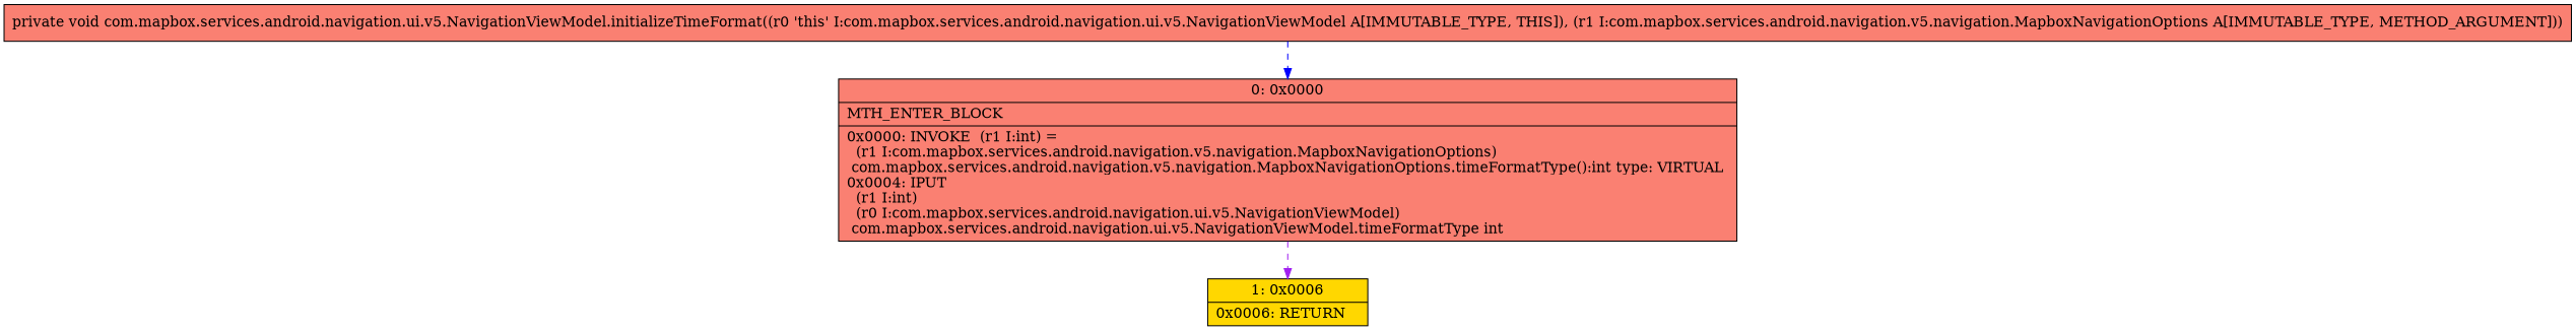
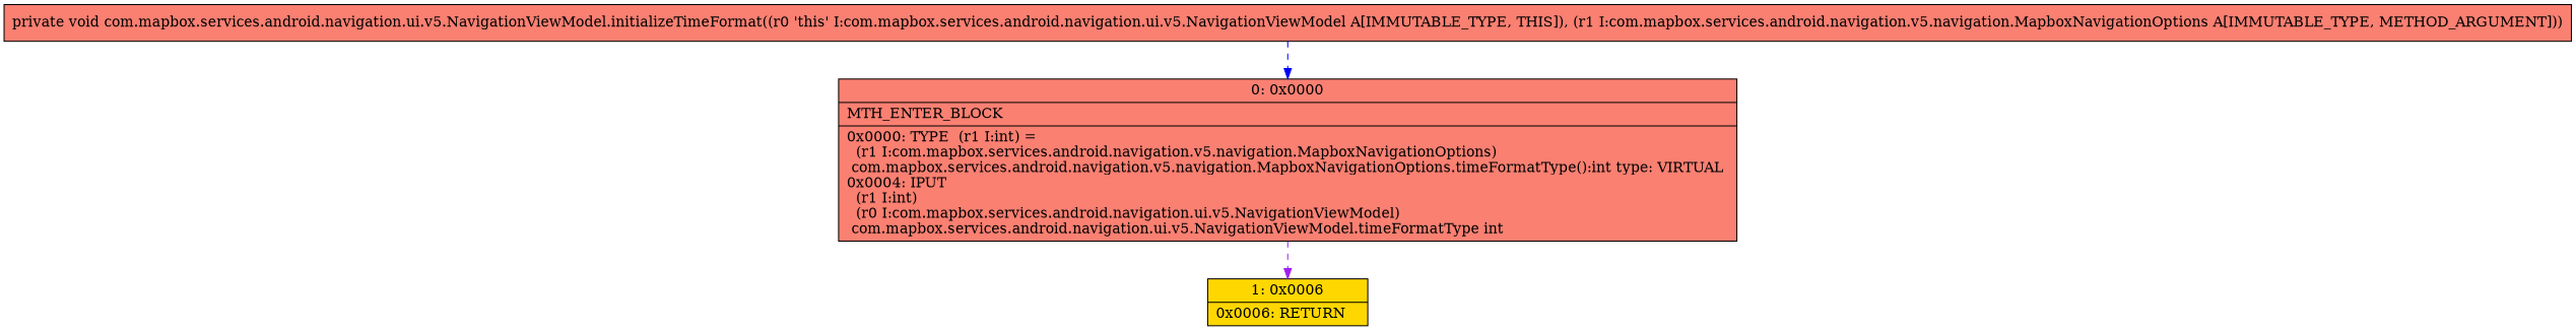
  digraph {
    node [shape=record style=filled fillcolor=salmon]
    edge [style=dashed]
-   n1 [label="{0\:\ 0x0000|MTH_ENTER_BLOCK\l|0x0000: INVOKE  (r1 I:int) = \l  (r1 I:com.mapbox.services.android.navigation.v5.navigation.MapboxNavigationOptions)\l com.mapbox.services.android.navigation.v5.navigation.MapboxNavigationOptions.timeFormatType():int type: VIRTUAL \l0x0004: IPUT  \l  (r1 I:int)\l  (r0 I:com.mapbox.services.android.navigation.ui.v5.NavigationViewModel)\l com.mapbox.services.android.navigation.ui.v5.NavigationViewModel.timeFormatType int \l}"]
+   n1 [label="{0\:\ 0x0000|MTH_ENTER_BLOCK\l|0x0000: TYPE  (r1 I:int) = \l  (r1 I:com.mapbox.services.android.navigation.v5.navigation.MapboxNavigationOptions)\l com.mapbox.services.android.navigation.v5.navigation.MapboxNavigationOptions.timeFormatType():int type: VIRTUAL \l0x0004: IPUT  \l  (r1 I:int)\l  (r0 I:com.mapbox.services.android.navigation.ui.v5.NavigationViewModel)\l com.mapbox.services.android.navigation.ui.v5.NavigationViewModel.timeFormatType int \l}"]
    n2 [label="{1\:\ 0x0006|0x0006: RETURN   \l}" fillcolor=gold]
    n3 [label="{private void com.mapbox.services.android.navigation.ui.v5.NavigationViewModel.initializeTimeFormat((r0 'this' I:com.mapbox.services.android.navigation.ui.v5.NavigationViewModel A[IMMUTABLE_TYPE, THIS]), (r1 I:com.mapbox.services.android.navigation.v5.navigation.MapboxNavigationOptions A[IMMUTABLE_TYPE, METHOD_ARGUMENT])) }"]
    n1 -> n2 [color=purple]
    n3 -> n1 [color=blue]
  }
